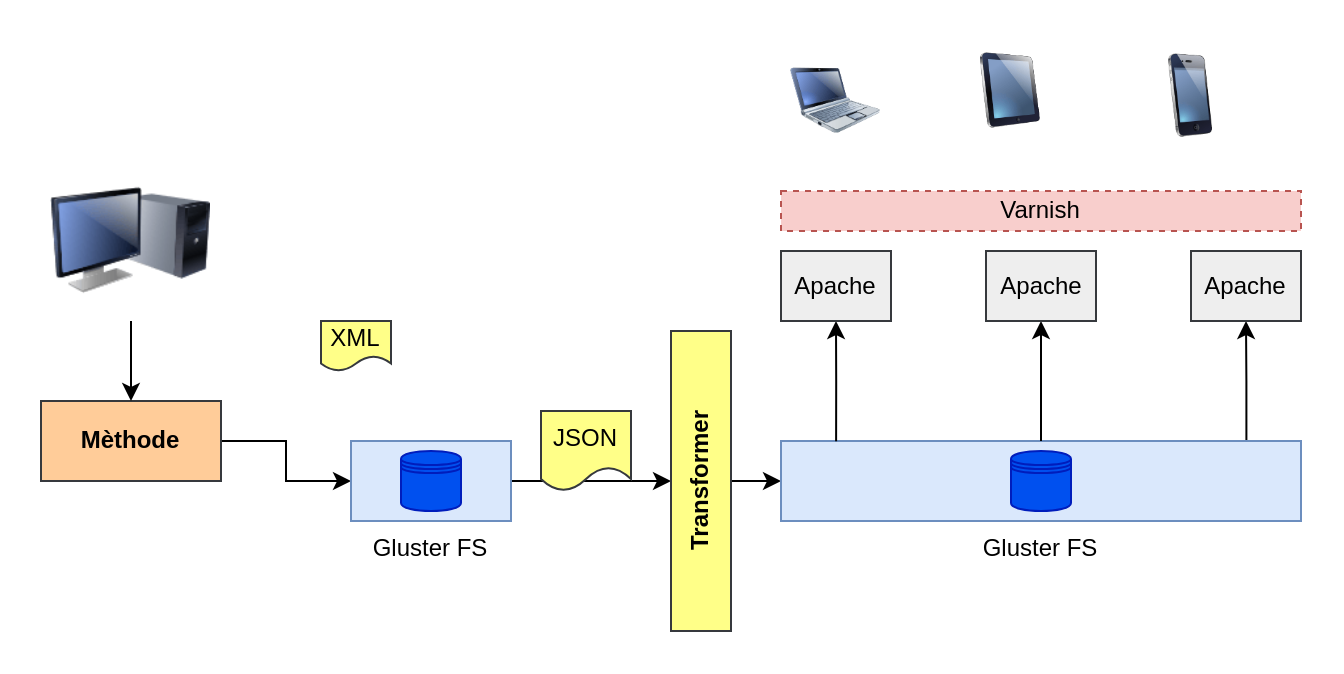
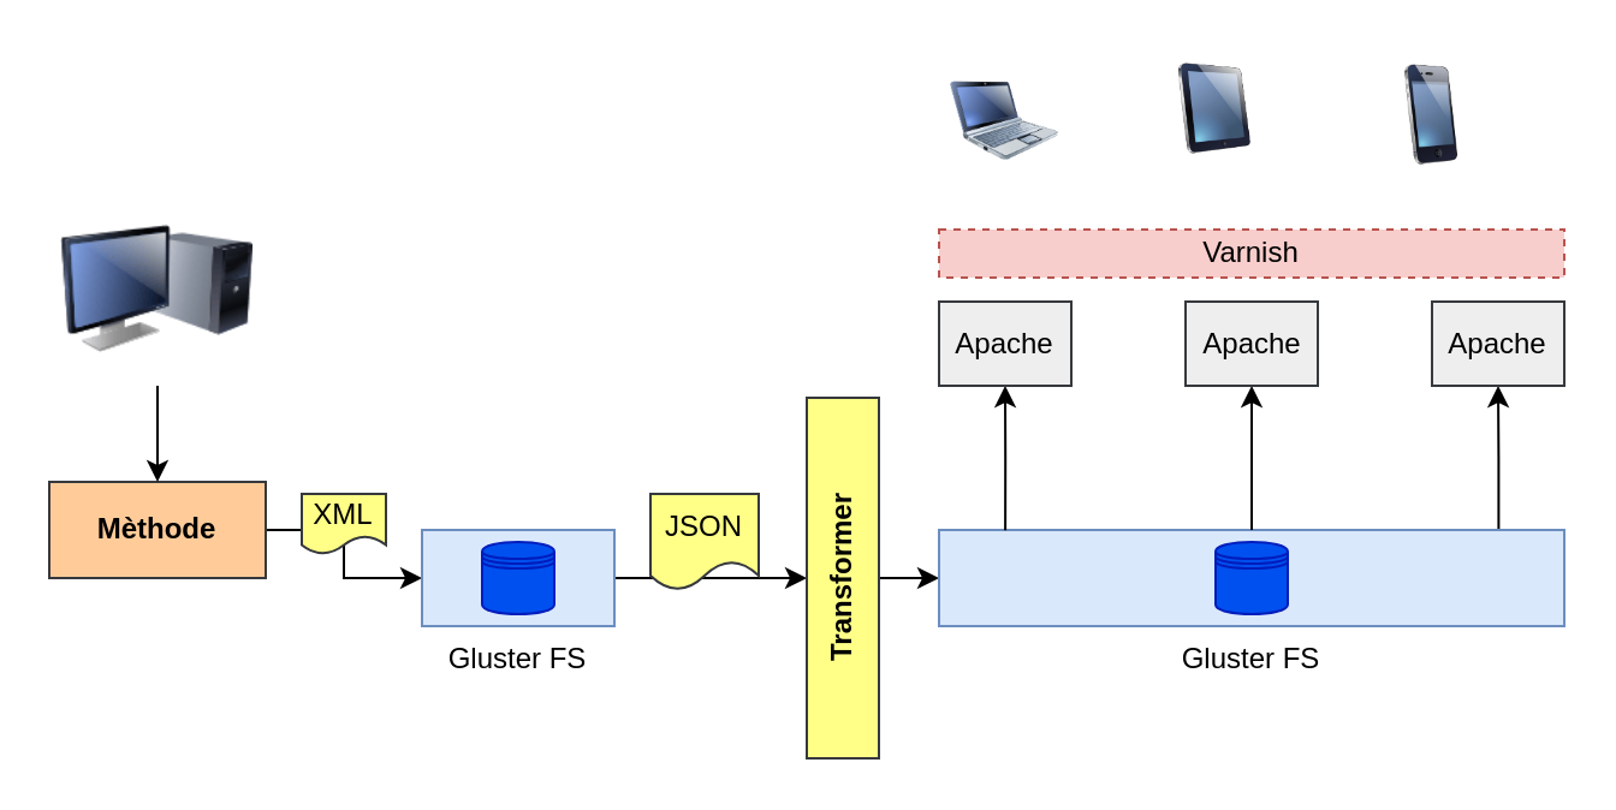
  <mxCell id="0" />
  <mxCell id="1" parent="0" />
  <mxCell id="2" style="edgeStyle=orthogonalEdgeStyle;rounded=0;orthogonalLoop=1;jettySize=auto;html=1;exitX=0.895;exitY=0.023;exitDx=0;exitDy=0;entryX=0.5;entryY=1;entryDx=0;entryDy=0;exitPerimeter=0;" parent="1" source="13" target="20" edge="1"><mxGeometry relative="1" as="geometry" /></mxCell>
  <mxCell id="3" style="edgeStyle=orthogonalEdgeStyle;rounded=0;orthogonalLoop=1;jettySize=auto;html=1;exitX=1;exitY=0.5;exitDx=0;exitDy=0;entryX=0;entryY=0.5;entryDx=0;entryDy=0;" parent="1" source="4" target="8" edge="1"><mxGeometry relative="1" as="geometry" /></mxCell>
  <mxCell id="4" value="Mèthode" style="rounded=0;whiteSpace=wrap;html=1;fillColor=#ffcc99;strokeColor=#36393d;fontStyle=1" parent="1" vertex="1"><mxGeometry x="20" y="200" width="90" height="40" as="geometry" /></mxCell>
  <mxCell id="5" style="edgeStyle=orthogonalEdgeStyle;rounded=0;orthogonalLoop=1;jettySize=auto;html=1;entryX=0.5;entryY=0;entryDx=0;entryDy=0;" parent="1" source="6" target="4" edge="1"><mxGeometry relative="1" as="geometry" /></mxCell>
  <mxCell id="6" value="" style="image;html=1;labelBackgroundColor=#ffffff;image=img/lib/clip_art/computers/Monitor_Tower_128x128.png" parent="1" vertex="1"><mxGeometry x="25" y="80" width="80" height="80" as="geometry" /></mxCell>
  <mxCell id="7" style="edgeStyle=orthogonalEdgeStyle;rounded=0;orthogonalLoop=1;jettySize=auto;html=1;exitX=1;exitY=0.5;exitDx=0;exitDy=0;entryX=0;entryY=0.5;entryDx=0;entryDy=0;" parent="1" source="8" target="12" edge="1"><mxGeometry relative="1" as="geometry" /></mxCell>
  <mxCell id="8" value="Gluster FS" style="rounded=0;whiteSpace=wrap;html=1;fillColor=#dae8fc;strokeColor=#6c8ebf;labelPosition=center;verticalLabelPosition=bottom;align=center;verticalAlign=top;" parent="1" vertex="1"><mxGeometry x="175" y="220" width="80" height="40" as="geometry" /></mxCell>
  <mxCell id="9" value="" style="shape=datastore;whiteSpace=wrap;html=1;fillColor=#0050ef;strokeColor=#001DBC;fontColor=#ffffff;" parent="1" vertex="1"><mxGeometry x="200" y="225" width="30" height="30" as="geometry" /></mxCell>
- <mxCell id="10" value="XML" style="shape=document;whiteSpace=wrap;html=1;boundedLbl=1;fillColor=#ffff88;strokeColor=#36393d;" parent="1" vertex="1"><mxGeometry x="160" y="160" width="35" height="25" as="geometry" /></mxCell>
+ <mxCell id="10" value="XML" style="shape=document;whiteSpace=wrap;html=1;boundedLbl=1;fillColor=#ffff88;strokeColor=#36393d;" parent="1" vertex="1"><mxGeometry x="125" y="205" width="35" height="25" as="geometry" /></mxCell>
  <mxCell id="11" style="edgeStyle=orthogonalEdgeStyle;rounded=0;orthogonalLoop=1;jettySize=auto;html=1;exitX=1;exitY=0.5;exitDx=0;exitDy=0;entryX=0;entryY=0.5;entryDx=0;entryDy=0;" parent="1" source="12" target="13" edge="1"><mxGeometry relative="1" as="geometry" /></mxCell>
  <mxCell id="12" value="Transformer" style="rounded=0;whiteSpace=wrap;html=1;direction=east;rotation=0;horizontal=0;fillColor=#ffff88;strokeColor=#36393d;fontStyle=1;" parent="1" vertex="1"><mxGeometry x="335" y="165" width="30" height="150" as="geometry" /></mxCell>
  <mxCell id="13" value="Gluster FS" style="rounded=0;whiteSpace=wrap;html=1;fillColor=#dae8fc;strokeColor=#6c8ebf;labelPosition=center;verticalLabelPosition=bottom;align=center;verticalAlign=top;" parent="1" vertex="1"><mxGeometry x="390" y="220" width="260" height="40" as="geometry" /></mxCell>
  <mxCell id="14" value="" style="shape=datastore;whiteSpace=wrap;html=1;fillColor=#0050ef;strokeColor=#001DBC;fontColor=#ffffff;" parent="1" vertex="1"><mxGeometry x="505" y="225" width="30" height="30" as="geometry" /></mxCell>
  <mxCell id="15" value="Varnish" style="rounded=0;whiteSpace=wrap;html=1;fillColor=#f8cecc;strokeColor=#b85450;dashed=1;" parent="1" vertex="1"><mxGeometry x="390" y="95" width="260" height="20" as="geometry" /></mxCell>
  <mxCell id="16" style="edgeStyle=orthogonalEdgeStyle;rounded=0;orthogonalLoop=1;jettySize=auto;html=1;exitX=0.106;exitY=0.003;exitDx=0;exitDy=0;entryX=0.5;entryY=1;entryDx=0;entryDy=0;exitPerimeter=0;" parent="1" source="13" target="17" edge="1"><mxGeometry relative="1" as="geometry" /></mxCell>
  <mxCell id="17" value="Apache" style="rounded=0;whiteSpace=wrap;html=1;fillColor=#eeeeee;strokeColor=#36393d;" parent="1" vertex="1"><mxGeometry x="390" y="125" width="55" height="35" as="geometry" /></mxCell>
  <mxCell id="18" style="edgeStyle=orthogonalEdgeStyle;rounded=0;orthogonalLoop=1;jettySize=auto;html=1;exitX=0.5;exitY=0;exitDx=0;exitDy=0;entryX=0.5;entryY=1;entryDx=0;entryDy=0;" parent="1" source="13" target="19" edge="1"><mxGeometry relative="1" as="geometry" /></mxCell>
  <mxCell id="19" value="Apache" style="rounded=0;whiteSpace=wrap;html=1;fillColor=#eeeeee;strokeColor=#36393d;" parent="1" vertex="1"><mxGeometry x="492.5" y="125" width="55" height="35" as="geometry" /></mxCell>
  <mxCell id="20" value="Apache" style="rounded=0;whiteSpace=wrap;html=1;fillColor=#eeeeee;strokeColor=#36393d;" parent="1" vertex="1"><mxGeometry x="595" y="125" width="55" height="35" as="geometry" /></mxCell>
  <mxCell id="21" value="JSON" style="shape=document;whiteSpace=wrap;html=1;boundedLbl=1;fillColor=#ffff88;strokeColor=#36393d;" parent="1" vertex="1"><mxGeometry x="270" y="205" width="45" height="40" as="geometry" /></mxCell>
  <mxCell id="22" value="" style="image;html=1;labelBackgroundColor=#ffffff;image=img/lib/clip_art/computers/Netbook_128x128.png;align=left;" parent="1" vertex="1"><mxGeometry x="395" y="25" width="45" height="50" as="geometry" /></mxCell>
  <mxCell id="23" value="" style="image;html=1;labelBackgroundColor=#ffffff;image=img/lib/clip_art/computers/iPad_128x128.png;align=left;" parent="1" vertex="1"><mxGeometry x="490" y="20" width="30" height="50" as="geometry" /></mxCell>
  <mxCell id="24" value="" style="image;html=1;labelBackgroundColor=#ffffff;image=img/lib/clip_art/telecommunication/iPhone_128x128.png;align=left;" parent="1" vertex="1"><mxGeometry x="584" y="25" width="22" height="45" as="geometry" /></mxCell>
